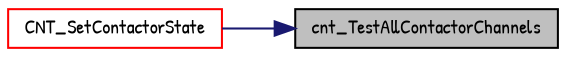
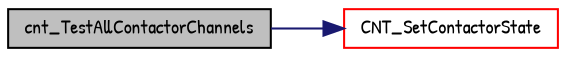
  digraph {
    rankdir=LR
    fontname="Patrick Hand"
    node [fontname="Patrick Hand" fontsize=10 shape=record style=filled]
    n1 [color=black fillcolor=grey75 fontcolor=black height=0.2 label=cnt_TestAllContactorChannels width=0.4]
    n2 [color=red fillcolor=white height=0.2 label=CNT_SetContactorState width=0.4]
-   n2 -> n1 [color=midnightblue fontname="Patrick Hand" fontsize=10 labelfontname=Helvetica labelfontsize=10 style=solid]
+   n1 -> n2 [color=midnightblue fontname="Patrick Hand" fontsize=10 labelfontname=Helvetica labelfontsize=10 style=solid]
  }
